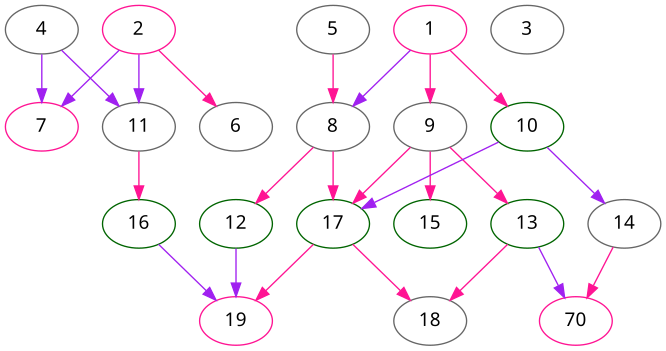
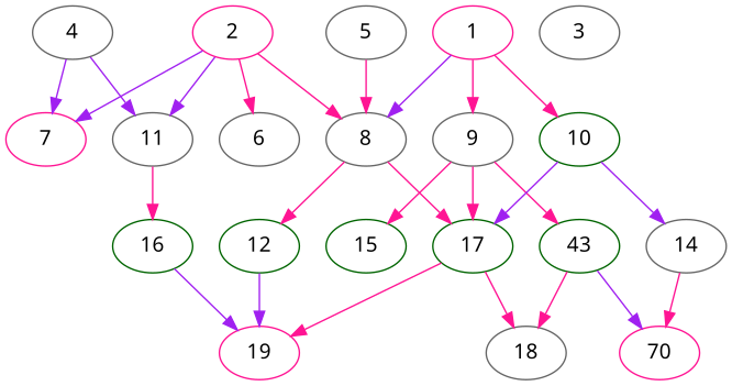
  digraph {
    fontname="Noto Sans"
    node [alpha=0.02 color=gray40 fontname="Noto Sans"]
    edge [color=deeppink fontname="Noto Sans"]
    1 [alpha=0.16 color=deeppink expect_size=34032640]
    8 [alpha=0.03 expect_size=31432704]
    9 [alpha=0.09 expect_size=40700928]
    10 [color=darkgreen expect_size=11682816]
    12 [alpha=0.07 color=darkgreen expect_size=31877120]
    17 [alpha=0.19 color=darkgreen expect_size=5272576]
-   13 [alpha=0.15 color=darkgreen expect_size=9241600]
+   13 [alpha=0.15 color=darkgreen expect_size=9241600 label=43]
    15 [alpha=0.13 color=darkgreen expect_size=6069248]
    14 [expect_size=20456448]
    19 [alpha=0.18 color=deeppink expect_size=8701952]
    18 [alpha=0.09 expect_size=49391616]
    n12 [alpha=0.00 color=deeppink expect_size=30209024 label=70]
    2 [alpha=0.10 color=deeppink expect_size=20144128]
    6 [alpha=0.19 expect_size=12869632]
    7 [alpha=0.19 color=deeppink expect_size=43211776]
    11 [alpha=0.13 expect_size=41641984]
    16 [color=darkgreen expect_size=6474752]
    3 [alpha=0.05 expect_size=41110528]
    4 [alpha=0.14 expect_size=27642880]
    5 [alpha=0.00 expect_size=35532800]
    1 -> 8 [color=purple]
    1 -> 9
    1 -> 10
    8 -> 12
    8 -> 17
    9 -> 17
    9 -> 13
    9 -> 15
    10 -> 17 [color=purple]
    10 -> 14 [color=purple]
    12 -> 19 [color=purple]
    17 -> 19
    17 -> 18
    13 -> 18
    13 -> n12 [color=purple]
    14 -> n12
+   2 -> 8
    2 -> 6
    2 -> 7 [color=purple]
    2 -> 11 [color=purple]
    11 -> 16
    16 -> 19 [color=purple]
    4 -> 7 [color=purple]
    4 -> 11 [color=purple]
    5 -> 8
  }
